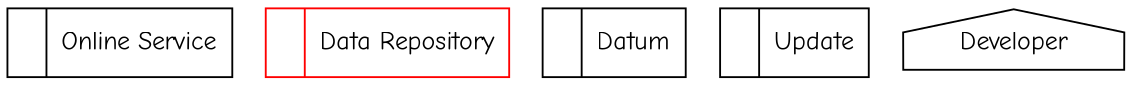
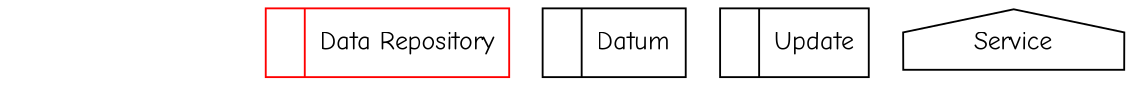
  digraph {
    fontname="Comic Neue"
    node [shape=record fontname="Comic Neue"]
-   n1 [label="<f0>  |<f1> Online Service "]
    n2 [color=red label="<f0>  |<f1> Data Repository "]
    n3 [label="<f0>  |<f1> Datum "]
    n4 [label="<f0>  |<f1> Update "]
-   n5 [label=Developer shape=house]
+   n5 [label=Service shape=house]
  }
